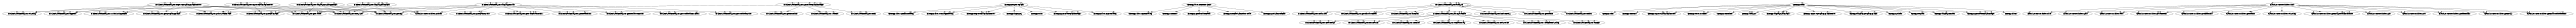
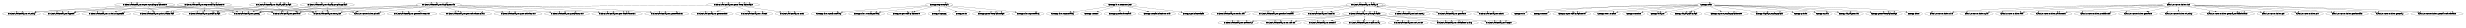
  digraph {
    "ProjectStaticAnalyzer.exportCouplingGraphToDot"
-   "ProjectStaticAnalyzer.getCouplingGraph"
    "ProjectStaticAnalyzer.getValue"
    "ProjectStaticAnalyzer.printStackTrace"
    "ProjectStaticAnalyzer.toString"
    "ProjectStaticAnalyzer.append"
    "ProjectStaticAnalyzer.entrySet"
    "ProjectStaticAnalyzer.writeStringToFile"
    "ProjectStaticAnalyzer.getKey"
    "ProjectStaticAnalyzer.displayResults"
    "ProjectStaticAnalyzer.getAttributeCount"
    "ProjectStaticAnalyzer.getMethodsPerClass"
    "ProjectStaticAnalyzer.getMethodCount"
    n14 [label="ClassStructureVisitor.println"]
    "ProjectStaticAnalyzer.getClassCount"
    "ProjectStaticAnalyzer.getMaxParameters"
    "ProjectStaticAnalyzer.getTotalLines"
    "GUIApp.exportGraph"
    "GUIApp.showConfirmDialog"
    "GUIApp.showMessageDialog"
    "GUIApp.exportCallGraphToDot"
    "GUIApp.isEmpty"
    "GUIApp.trim"
    "GUIApp.generateGraphImage"
    "GUIApp.showInputDialog"
    "ProjectStaticAnalyzer.displayCouplingGraph"
    "GUIApp.browseForProject"
    "GUIApp.showOpenDialog"
    "GUIApp.setText"
    "GUIApp.getAbsolutePath"
    "GUIApp.setFileSelectionMode"
    "GUIApp.getSelectedFile"
    "ProjectStaticAnalyzer.generateGraphImage"
    "ProjectStaticAnalyzer.getRuntime"
    "ProjectStaticAnalyzer.waitFor"
    "ProjectStaticAnalyzer.exec"
    "ProjectStaticAnalyzer.analyze"
    "ProjectStaticAnalyzer.endsWith"
    "ProjectStaticAnalyzer.getAbsolutePath"
    "ProjectStaticAnalyzer.listFiles"
    "ProjectStaticAnalyzer.parseJavaFile"
    "ProjectStaticAnalyzer.isDirectory"
    "ProjectStaticAnalyzer.getName"
    "ProjectStaticAnalyzer.exists"
    "ProjectStaticAnalyzer.createAST"
    "ProjectStaticAnalyzer.newParser"
    "ProjectStaticAnalyzer.setKind"
    "ProjectStaticAnalyzer.toCharArray"
    "ProjectStaticAnalyzer.setSource"
    "ProjectStaticAnalyzer.readFileToString"
    "ProjectStaticAnalyzer.accept"
    "CLIApp.main"
    "CLIApp.trim"
    "CLIApp.nextInt"
    "CLIApp.exportCallGraphToDot"
    "CLIApp.toLowerCase"
    "CLIApp.nextLine"
    "CLIApp.analyze"
    "CLIApp.displayCallGraph"
    "CLIApp.exportCouplingGraphToDot"
    "CLIApp.displayCouplingGraph"
    "CLIApp.println"
    "CLIApp.equals"
    "CLIApp.displayResults"
    "CLIApp.generateGraphImage"
    "CLIApp.close"
    "ClassStructureVisitor.visit"
    "ClassStructureVisitor.size"
    "ClassStructureVisitor.split"
    "ClassStructureVisitor.add"
    "ClassStructureVisitor.parameters"
    "ClassStructureVisitor.putIfAbsent"
    "ClassStructureVisitor.getName"
    "ClassStructureVisitor.toString"
    "ClassStructureVisitor.getFullyQualifiedName"
    "ClassStructureVisitor.get"
    "ClassStructureVisitor.put"
    "ClassStructureVisitor.getIdentifier"
    "ClassStructureVisitor.getBody"
    "ClassStructureVisitor.getFullMethodName"
    "ProjectStaticAnalyzer.exportCallGraphToDot"
    "ProjectStaticAnalyzer.getCallGraph"
    "ProjectStaticAnalyzer.displayCallGraph"
-   "ProjectStaticAnalyzer.exportCouplingGraphToDot" -> "ProjectStaticAnalyzer.getCouplingGraph"
    "ProjectStaticAnalyzer.exportCouplingGraphToDot" -> "ProjectStaticAnalyzer.getValue"
    "ProjectStaticAnalyzer.exportCouplingGraphToDot" -> "ProjectStaticAnalyzer.printStackTrace"
    "ProjectStaticAnalyzer.exportCouplingGraphToDot" -> "ProjectStaticAnalyzer.toString"
    "ProjectStaticAnalyzer.exportCouplingGraphToDot" -> "ProjectStaticAnalyzer.append"
    "ProjectStaticAnalyzer.exportCouplingGraphToDot" -> "ProjectStaticAnalyzer.entrySet"
    "ProjectStaticAnalyzer.exportCouplingGraphToDot" -> "ProjectStaticAnalyzer.writeStringToFile"
    "ProjectStaticAnalyzer.exportCouplingGraphToDot" -> "ProjectStaticAnalyzer.getKey"
    "ProjectStaticAnalyzer.displayResults" -> "ProjectStaticAnalyzer.getValue"
    "ProjectStaticAnalyzer.displayResults" -> "ProjectStaticAnalyzer.entrySet"
    "ProjectStaticAnalyzer.displayResults" -> "ProjectStaticAnalyzer.getKey"
    "ProjectStaticAnalyzer.displayResults" -> "ProjectStaticAnalyzer.getAttributeCount"
    "ProjectStaticAnalyzer.displayResults" -> "ProjectStaticAnalyzer.getMethodsPerClass"
    "ProjectStaticAnalyzer.displayResults" -> "ProjectStaticAnalyzer.getMethodCount"
    "ProjectStaticAnalyzer.displayResults" -> n14
    "ProjectStaticAnalyzer.displayResults" -> "ProjectStaticAnalyzer.getClassCount"
    "ProjectStaticAnalyzer.displayResults" -> "ProjectStaticAnalyzer.getMaxParameters"
    "ProjectStaticAnalyzer.displayResults" -> "ProjectStaticAnalyzer.getTotalLines"
    "GUIApp.exportGraph" -> "GUIApp.showConfirmDialog"
    "GUIApp.exportGraph" -> "GUIApp.showMessageDialog"
    "GUIApp.exportGraph" -> "GUIApp.exportCallGraphToDot"
    "GUIApp.exportGraph" -> "GUIApp.isEmpty"
    "GUIApp.exportGraph" -> "GUIApp.trim"
    "GUIApp.exportGraph" -> "GUIApp.generateGraphImage"
    "GUIApp.exportGraph" -> "GUIApp.showInputDialog"
-   "ProjectStaticAnalyzer.displayCouplingGraph" -> "ProjectStaticAnalyzer.getCouplingGraph"
    "ProjectStaticAnalyzer.displayCouplingGraph" -> "ProjectStaticAnalyzer.getValue"
    "ProjectStaticAnalyzer.displayCouplingGraph" -> "ProjectStaticAnalyzer.entrySet"
    "ProjectStaticAnalyzer.displayCouplingGraph" -> "ProjectStaticAnalyzer.getKey"
    "ProjectStaticAnalyzer.displayCouplingGraph" -> n14
    "GUIApp.browseForProject" -> "GUIApp.showOpenDialog"
    "GUIApp.browseForProject" -> "GUIApp.setText"
    "GUIApp.browseForProject" -> "GUIApp.getAbsolutePath"
    "GUIApp.browseForProject" -> "GUIApp.setFileSelectionMode"
    "GUIApp.browseForProject" -> "GUIApp.getSelectedFile"
    "ProjectStaticAnalyzer.generateGraphImage" -> "ProjectStaticAnalyzer.printStackTrace"
    "ProjectStaticAnalyzer.generateGraphImage" -> "ProjectStaticAnalyzer.getRuntime"
    "ProjectStaticAnalyzer.generateGraphImage" -> "ProjectStaticAnalyzer.waitFor"
    "ProjectStaticAnalyzer.generateGraphImage" -> "ProjectStaticAnalyzer.exec"
    "ProjectStaticAnalyzer.analyze" -> "ProjectStaticAnalyzer.analyze"
    "ProjectStaticAnalyzer.analyze" -> "ProjectStaticAnalyzer.endsWith"
    "ProjectStaticAnalyzer.analyze" -> "ProjectStaticAnalyzer.getAbsolutePath"
    "ProjectStaticAnalyzer.analyze" -> "ProjectStaticAnalyzer.listFiles"
    "ProjectStaticAnalyzer.analyze" -> "ProjectStaticAnalyzer.parseJavaFile"
    "ProjectStaticAnalyzer.analyze" -> "ProjectStaticAnalyzer.isDirectory"
    "ProjectStaticAnalyzer.analyze" -> "ProjectStaticAnalyzer.getName"
    "ProjectStaticAnalyzer.analyze" -> "ProjectStaticAnalyzer.exists"
    "ProjectStaticAnalyzer.parseJavaFile" -> "ProjectStaticAnalyzer.createAST"
    "ProjectStaticAnalyzer.parseJavaFile" -> "ProjectStaticAnalyzer.newParser"
    "ProjectStaticAnalyzer.parseJavaFile" -> "ProjectStaticAnalyzer.setKind"
    "ProjectStaticAnalyzer.parseJavaFile" -> "ProjectStaticAnalyzer.toCharArray"
    "ProjectStaticAnalyzer.parseJavaFile" -> "ProjectStaticAnalyzer.setSource"
    "ProjectStaticAnalyzer.parseJavaFile" -> "ProjectStaticAnalyzer.readFileToString"
    "ProjectStaticAnalyzer.parseJavaFile" -> "ProjectStaticAnalyzer.accept"
    "CLIApp.main" -> "CLIApp.trim"
    "CLIApp.main" -> "CLIApp.nextInt"
    "CLIApp.main" -> "CLIApp.exportCallGraphToDot"
    "CLIApp.main" -> "CLIApp.toLowerCase"
    "CLIApp.main" -> "CLIApp.nextLine"
    "CLIApp.main" -> "CLIApp.analyze"
    "CLIApp.main" -> "CLIApp.displayCallGraph"
    "CLIApp.main" -> "CLIApp.exportCouplingGraphToDot"
    "CLIApp.main" -> "CLIApp.displayCouplingGraph"
    "CLIApp.main" -> "CLIApp.println"
    "CLIApp.main" -> "CLIApp.equals"
    "CLIApp.main" -> "CLIApp.displayResults"
    "CLIApp.main" -> "CLIApp.generateGraphImage"
    "CLIApp.main" -> "CLIApp.close"
    "ClassStructureVisitor.visit" -> "ClassStructureVisitor.size"
    "ClassStructureVisitor.visit" -> "ClassStructureVisitor.split"
    "ClassStructureVisitor.visit" -> "ClassStructureVisitor.add"
    "ClassStructureVisitor.visit" -> "ClassStructureVisitor.parameters"
    "ClassStructureVisitor.visit" -> "ClassStructureVisitor.putIfAbsent"
    "ClassStructureVisitor.visit" -> "ClassStructureVisitor.getName"
    "ClassStructureVisitor.visit" -> "ClassStructureVisitor.toString"
    "ClassStructureVisitor.visit" -> "ClassStructureVisitor.getFullyQualifiedName"
    "ClassStructureVisitor.visit" -> "ClassStructureVisitor.get"
    "ClassStructureVisitor.visit" -> "ClassStructureVisitor.put"
    "ClassStructureVisitor.visit" -> "ClassStructureVisitor.getIdentifier"
    "ClassStructureVisitor.visit" -> "ClassStructureVisitor.getBody"
    "ClassStructureVisitor.visit" -> "ClassStructureVisitor.getFullMethodName"
    "ProjectStaticAnalyzer.exportCallGraphToDot" -> "ProjectStaticAnalyzer.getValue"
    "ProjectStaticAnalyzer.exportCallGraphToDot" -> "ProjectStaticAnalyzer.printStackTrace"
    "ProjectStaticAnalyzer.exportCallGraphToDot" -> "ProjectStaticAnalyzer.toString"
    "ProjectStaticAnalyzer.exportCallGraphToDot" -> "ProjectStaticAnalyzer.append"
    "ProjectStaticAnalyzer.exportCallGraphToDot" -> "ProjectStaticAnalyzer.entrySet"
    "ProjectStaticAnalyzer.exportCallGraphToDot" -> "ProjectStaticAnalyzer.writeStringToFile"
    "ProjectStaticAnalyzer.exportCallGraphToDot" -> "ProjectStaticAnalyzer.getKey"
    "ProjectStaticAnalyzer.exportCallGraphToDot" -> "ProjectStaticAnalyzer.getCallGraph"
    "ProjectStaticAnalyzer.displayCallGraph" -> "ProjectStaticAnalyzer.getValue"
    "ProjectStaticAnalyzer.displayCallGraph" -> "ProjectStaticAnalyzer.entrySet"
    "ProjectStaticAnalyzer.displayCallGraph" -> "ProjectStaticAnalyzer.getKey"
    "ProjectStaticAnalyzer.displayCallGraph" -> n14
    "ProjectStaticAnalyzer.displayCallGraph" -> "ProjectStaticAnalyzer.getCallGraph"
  }
